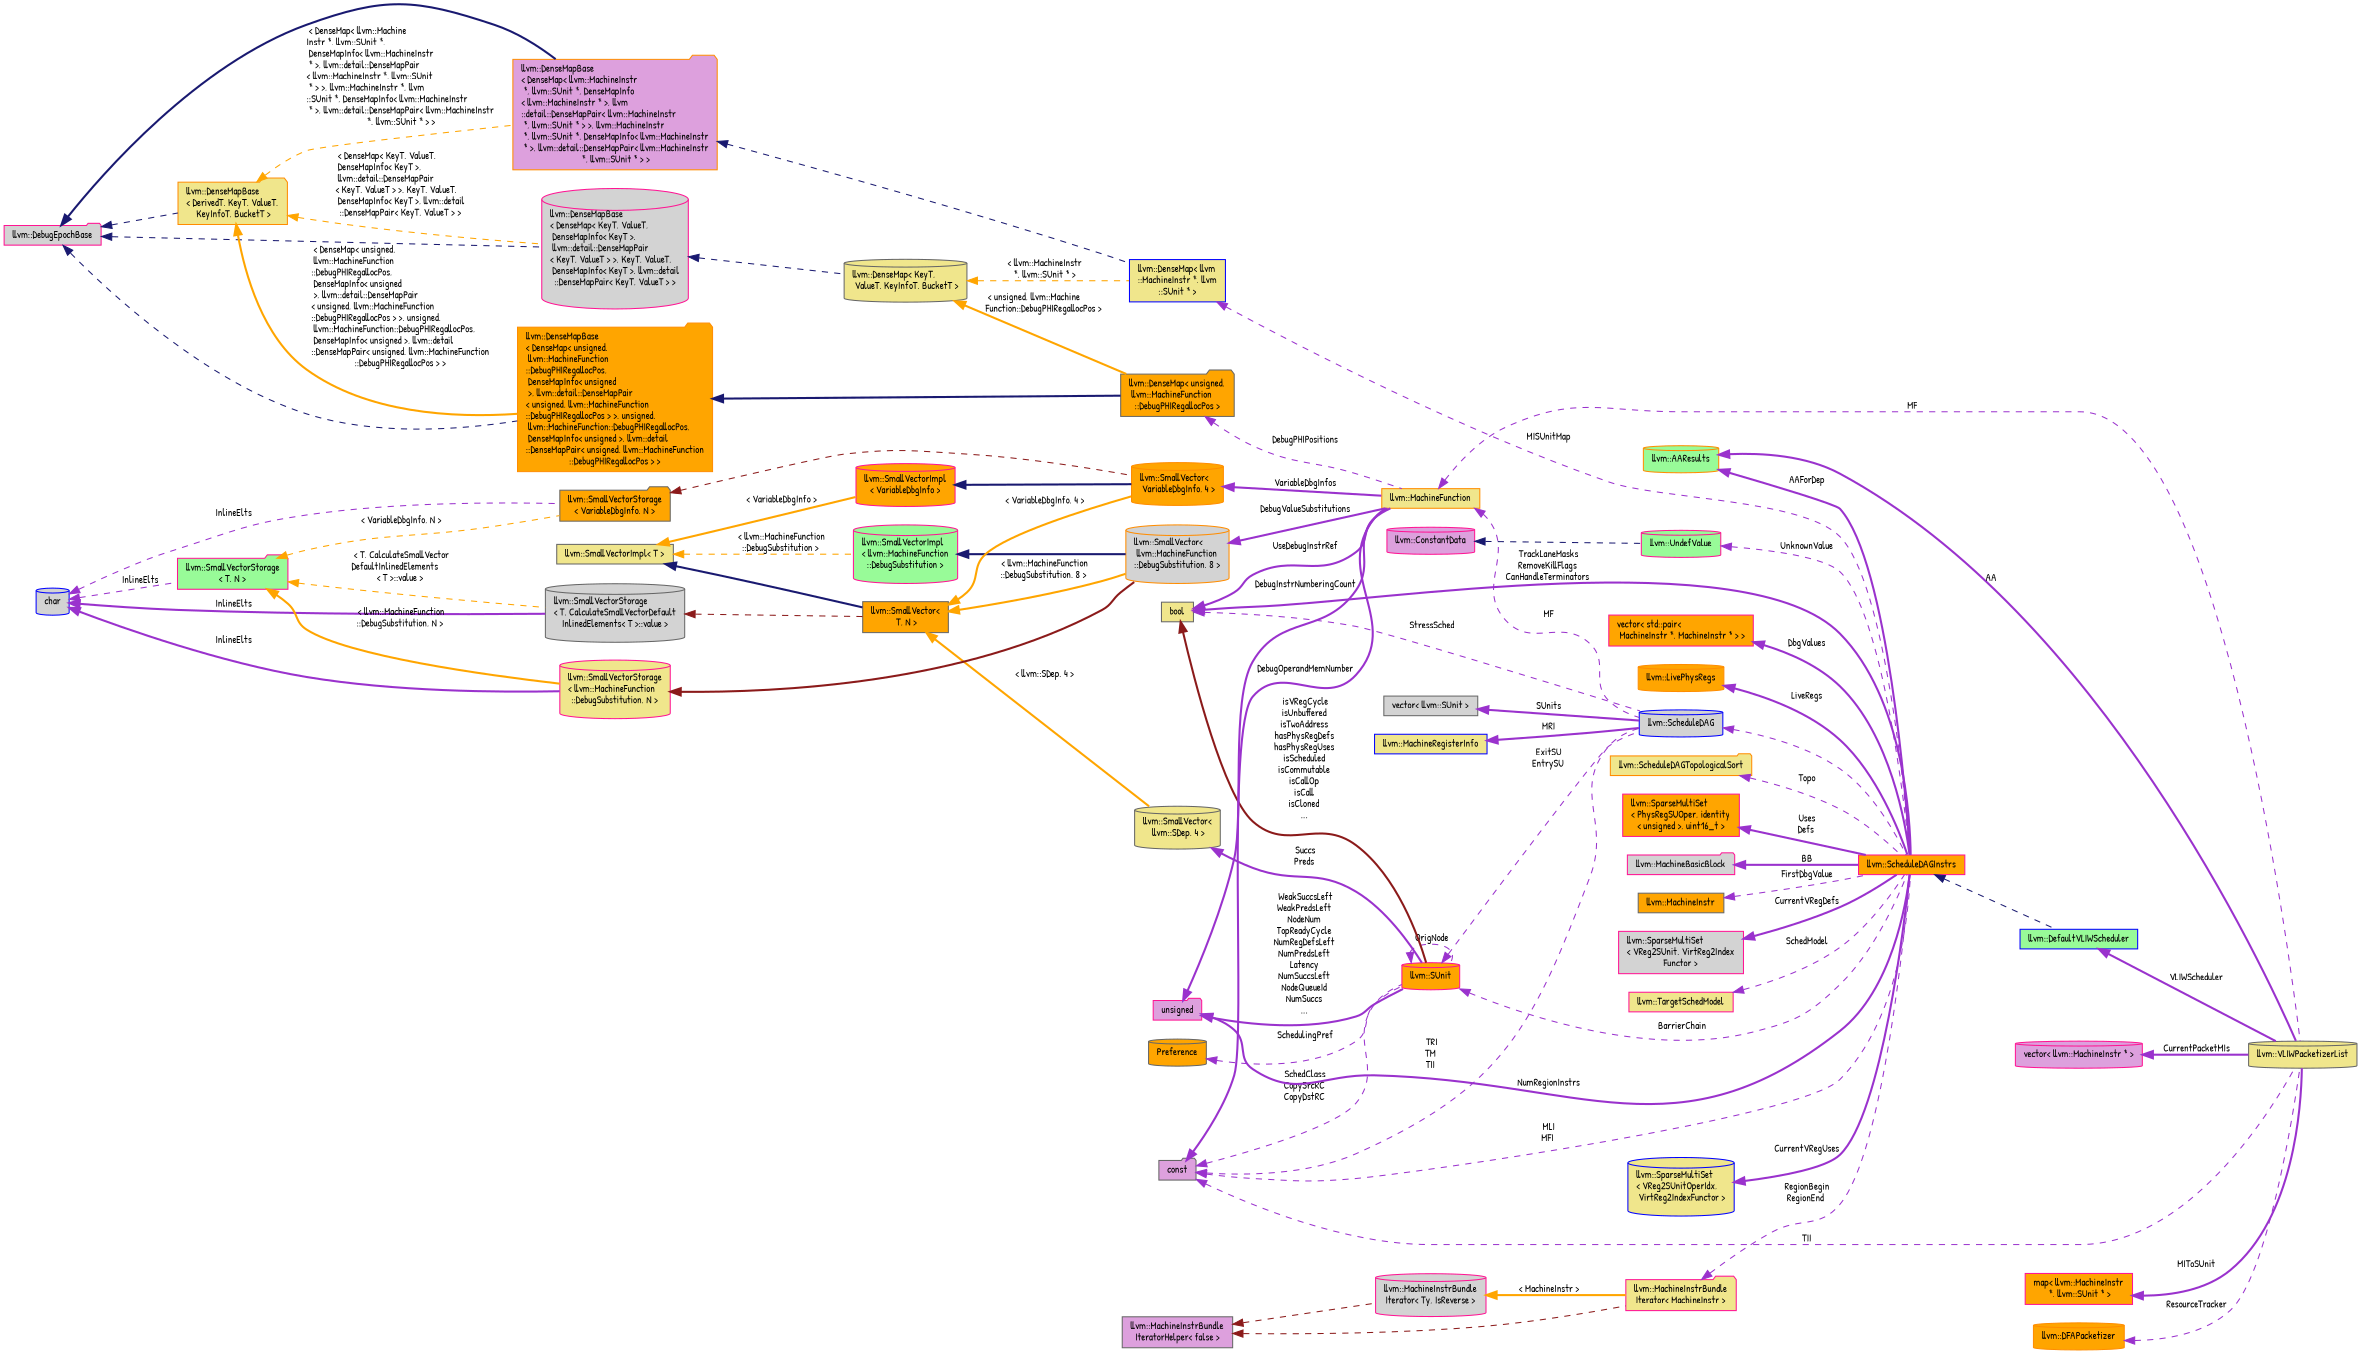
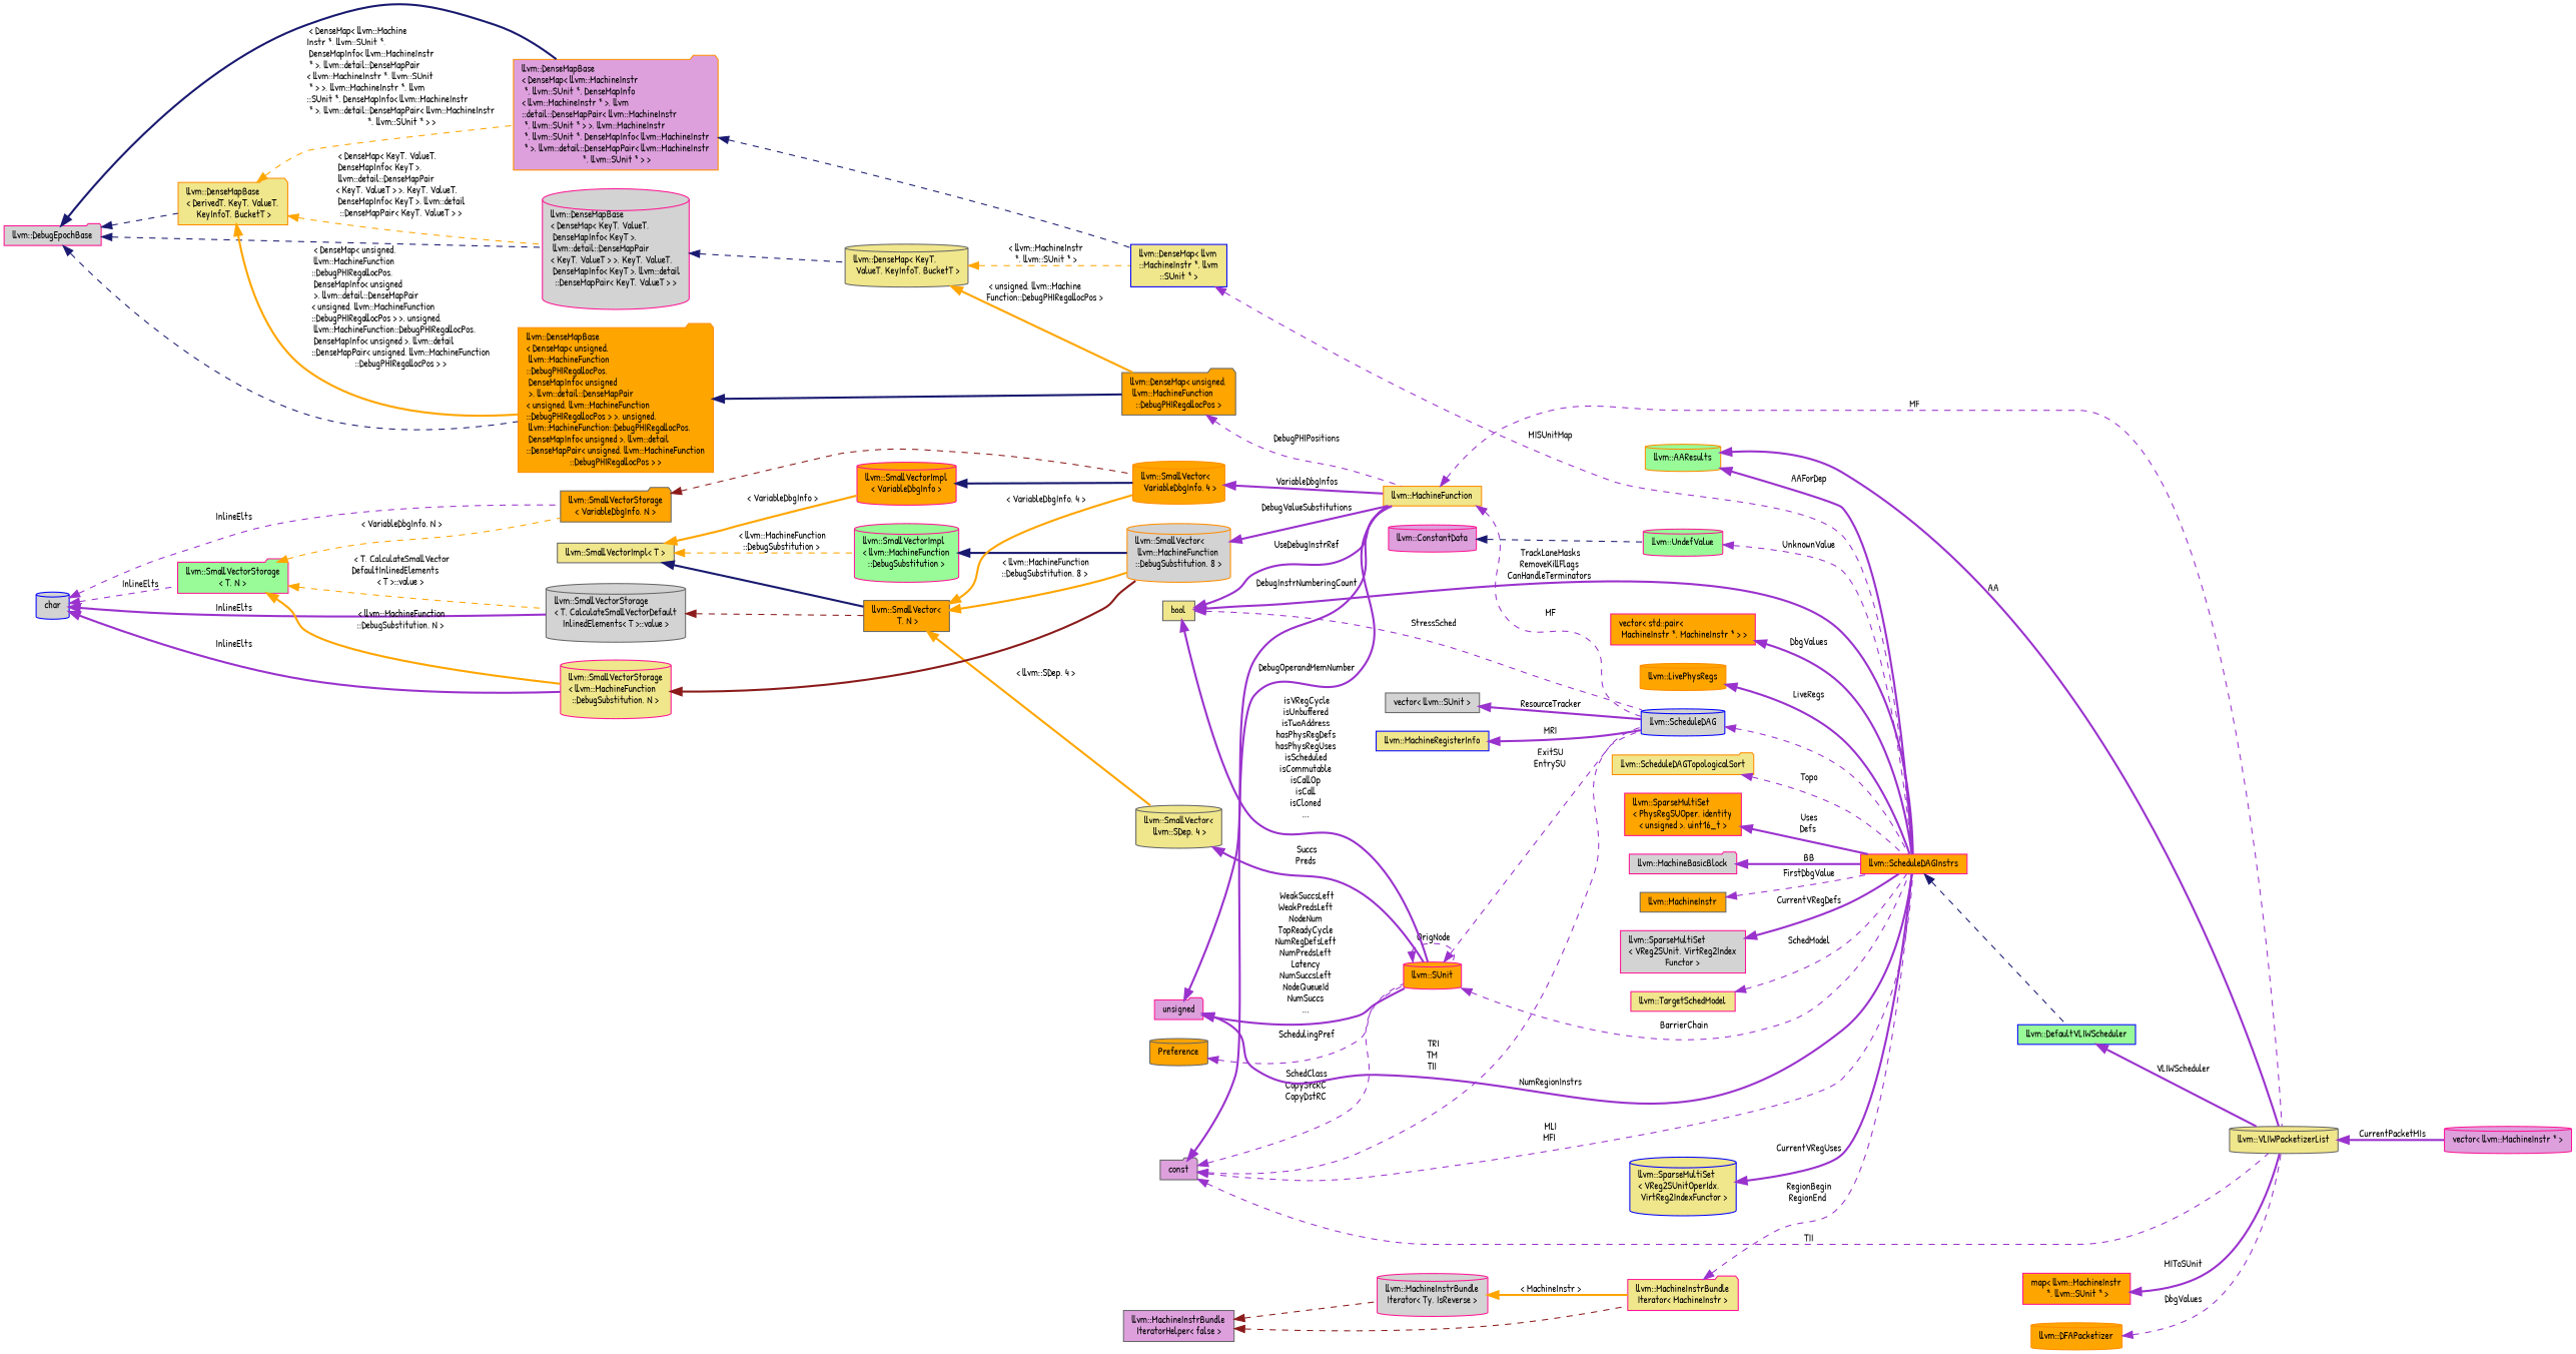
  digraph {
    fontname="Patrick Hand"
    rankdir=LR
    node [color=deeppink fillcolor=orange fontname="Patrick Hand" fontsize=10 shape=cylinder style=filled]
    edge [color=darkorchid3 dir=back fontname="Patrick Hand" fontsize=10 labelfontname=Helvetica labelfontsize=10 style=dashed]
    n1 [color=gray40 fillcolor=khaki fontcolor=black height=0.2 label="llvm::VLIWPacketizerList" width=0.4]
    n2 [color=darkorange fillcolor=khaki height=0.2 label="llvm::MachineFunction" shape=box width=0.4]
    n3 [color=blue fillcolor=lightgrey height=0.2 label="llvm::ScheduleDAG" width=0.4]
    n4 [height=0.2 label="llvm::ScheduleDAGInstrs" shape=box width=0.4]
    n5 [color=darkorange fillcolor=lightgrey height=0.2 label="llvm::SmallVector\<\l llvm::MachineFunction\l::DebugSubstitution, 8 \>" width=0.4]
    n6 [fillcolor=palegreen height=0.2 label="llvm::SmallVectorImpl\l\< llvm::MachineFunction\l::DebugSubstitution \>" width=0.4]
    n7 [color=gray40 fillcolor=khaki height=0.2 label="llvm::SmallVectorImpl\< T \>" shape=box width=0.4]
    n8 [color=gray40 height=0.2 label="llvm::SmallVector\<\l T, N \>" shape=box width=0.4]
    n9 [height=0.2 label="llvm::SmallVectorImpl\l\< VariableDbgInfo \>" width=0.4]
    n10 [color=darkorange height=0.2 label="llvm::SmallVector\<\l VariableDbgInfo, 4 \>" width=0.4]
    n11 [color=gray40 fillcolor=khaki height=0.2 label="llvm::SmallVector\<\l llvm::SDep, 4 \>" width=0.4]
    n12 [fillcolor=khaki height=0.2 label="llvm::SmallVectorStorage\l\< llvm::MachineFunction\l::DebugSubstitution, N \>" width=0.4]
    n13 [color=blue fillcolor=lightgrey height=0.2 label=char width=0.4]
    n14 [fillcolor=palegreen height=0.2 label="llvm::SmallVectorStorage\l\< T, N \>" shape=folder width=0.4]
    n15 [color=gray40 fillcolor=lightgrey height=0.2 label="llvm::SmallVectorStorage\l\< T, CalculateSmallVectorDefault\lInlinedElements\< T \>::value \>" width=0.4]
    n16 [color=gray40 height=0.2 label="llvm::SmallVectorStorage\l\< VariableDbgInfo, N \>" shape=folder width=0.4]
    n17 [height=0.2 label="llvm::SUnit" width=0.4]
    n18 [color=gray40 height=0.2 label="llvm::DenseMap\< unsigned,\l llvm::MachineFunction\l::DebugPHIRegallocPos \>" shape=folder width=0.4]
    n19 [color=darkorange height=0.2 label="llvm::DenseMapBase\l\< DenseMap\< unsigned,\l llvm::MachineFunction\l::DebugPHIRegallocPos,\l DenseMapInfo\< unsigned\l \>, llvm::detail::DenseMapPair\l\< unsigned, llvm::MachineFunction\l::DebugPHIRegallocPos \> \>, unsigned,\l llvm::MachineFunction::DebugPHIRegallocPos,\l DenseMapInfo\< unsigned \>, llvm::detail\l::DenseMapPair\< unsigned, llvm::MachineFunction\l::DebugPHIRegallocPos \> \>" shape=folder width=0.4]
    n20 [fillcolor=lightgrey height=0.2 label="llvm::DebugEpochBase" shape=folder width=0.4]
    n21 [color=darkorange fillcolor=khaki height=0.2 label="llvm::DenseMapBase\l\< DerivedT, KeyT, ValueT,\l KeyInfoT, BucketT \>" shape=folder width=0.4]
    n22 [fillcolor=lightgrey height=0.2 label="llvm::DenseMapBase\l\< DenseMap\< KeyT, ValueT,\l DenseMapInfo\< KeyT \>,\l llvm::detail::DenseMapPair\l\< KeyT, ValueT \> \>, KeyT, ValueT,\l DenseMapInfo\< KeyT \>, llvm::detail\l::DenseMapPair\< KeyT, ValueT \> \>" width=0.4]
    n23 [color=darkorange fillcolor=plum height=0.2 label="llvm::DenseMapBase\l\< DenseMap\< llvm::MachineInstr\l *, llvm::SUnit *, DenseMapInfo\l\< llvm::MachineInstr * \>, llvm\l::detail::DenseMapPair\< llvm::MachineInstr\l *, llvm::SUnit * \> \>, llvm::MachineInstr\l *, llvm::SUnit *, DenseMapInfo\< llvm::MachineInstr\l * \>, llvm::detail::DenseMapPair\< llvm::MachineInstr\l *, llvm::SUnit * \> \>" shape=folder width=0.4]
    n24 [color=gray40 fillcolor=khaki height=0.2 label="llvm::DenseMap\< KeyT,\l ValueT, KeyInfoT, BucketT \>" width=0.4]
    n25 [color=blue fillcolor=khaki height=0.2 label="llvm::DenseMap\< llvm\l::MachineInstr *, llvm\l::SUnit * \>" shape=box width=0.4]
    n26 [color=gray40 fillcolor=khaki height=0.2 label=bool shape=box width=0.4]
    n27 [color=blue fillcolor=palegreen height=0.2 label="llvm::DefaultVLIWScheduler" shape=box width=0.4]
    n28 [color=gray40 fillcolor=plum height=0.2 label=const shape=folder width=0.4]
    n29 [fillcolor=plum height=0.2 label=unsigned shape=folder width=0.4]
    n30 [fillcolor=plum height=0.2 label="vector\< llvm::MachineInstr * \>" width=0.4]
    n31 [color=darkorange fillcolor=palegreen height=0.2 label="llvm::AAResults" width=0.4]
    n32 [color=gray40 height=0.2 label=Preference width=0.4]
    n33 [color=gray40 fillcolor=lightgrey height=0.2 label="vector\< llvm::SUnit \>" shape=box width=0.4]
    n34 [color=blue fillcolor=khaki height=0.2 label="llvm::MachineRegisterInfo" shape=box width=0.4]
    n35 [fillcolor=khaki height=0.2 label="llvm::MachineInstrBundle\lIterator\< MachineInstr \>" shape=folder width=0.4]
    n36 [color=gray40 fillcolor=plum height=0.2 label="llvm::MachineInstrBundle\lIteratorHelper\< false \>" shape=box width=0.4]
    n37 [fillcolor=lightgrey height=0.2 label="llvm::MachineInstrBundle\lIterator\< Ty, IsReverse \>" width=0.4]
    n38 [height=0.2 label="vector\< std::pair\<\l MachineInstr *, MachineInstr * \> \>" shape=box width=0.4]
    n39 [color=darkorange height=0.2 label="llvm::LivePhysRegs" width=0.4]
    n40 [fillcolor=palegreen height=0.2 label="llvm::UndefValue" width=0.4]
    n41 [fillcolor=plum height=0.2 label="llvm::ConstantData" width=0.4]
    n42 [color=darkorange fillcolor=khaki height=0.2 label="llvm::ScheduleDAGTopologicalSort" shape=folder width=0.4]
    n43 [height=0.2 label="llvm::SparseMultiSet\l\< PhysRegSUOper, identity\l\< unsigned \>, uint16_t \>" shape=box width=0.4]
    n44 [fillcolor=lightgrey height=0.2 label="llvm::MachineBasicBlock" shape=folder width=0.4]
    n45 [color=gray40 height=0.2 label="llvm::MachineInstr" shape=box width=0.4]
    n46 [fillcolor=lightgrey height=0.2 label="llvm::SparseMultiSet\l\< VReg2SUnit, VirtReg2Index\lFunctor \>" shape=box width=0.4]
    n47 [fillcolor=khaki height=0.2 label="llvm::TargetSchedModel" shape=box width=0.4]
    n48 [color=blue fillcolor=khaki height=0.2 label="llvm::SparseMultiSet\l\< VReg2SUnitOperIdx,\l VirtReg2IndexFunctor \>" width=0.4]
    n49 [height=0.2 label="map\< llvm::MachineInstr\l *, llvm::SUnit * \>" shape=box width=0.4]
    n50 [color=darkorange height=0.2 label="llvm::DFAPacketizer" width=0.4]
    n2 -> n1 [label=" MF"]
    n2 -> n3 [label=" MF"]
    n3 -> n4
    n4 -> n27 [color=midnightblue]
    n5 -> n2 [label=" DebugValueSubstitutions" style=bold]
    n6 -> n5 [color=midnightblue style=bold]
    n7 -> n6 [color=orange label=" \< llvm::MachineFunction\l::DebugSubstitution \>"]
    n7 -> n8 [color=midnightblue style=bold]
    n7 -> n9 [color=orange label=" \< VariableDbgInfo \>" style=bold]
    n8 -> n5 [color=orange label=" \< llvm::MachineFunction\l::DebugSubstitution, 8 \>" style=bold]
    n8 -> n10 [color=orange label=" \< VariableDbgInfo, 4 \>" style=bold]
    n8 -> n11 [color=orange label=" \< llvm::SDep, 4 \>" style=bold]
    n9 -> n10 [color=midnightblue style=bold]
    n10 -> n2 [label=" VariableDbgInfos" style=bold]
    n11 -> n17 [label=" Succs\nPreds" style=bold]
    n12 -> n5 [color=firebrick4 style=bold]
    n13 -> n12 [label=" InlineElts" style=bold]
    n13 -> n14 [label=" InlineElts"]
    n13 -> n15 [label=" InlineElts" style=bold]
    n13 -> n16 [label=" InlineElts"]
    n14 -> n12 [color=orange label=" \< llvm::MachineFunction\l::DebugSubstitution, N \>" style=bold]
    n14 -> n15 [color=orange label=" \< T, CalculateSmallVector\lDefaultInlinedElements\l\< T \>::value \>"]
    n14 -> n16 [color=orange label=" \< VariableDbgInfo, N \>"]
    n15 -> n8 [color=firebrick4]
    n16 -> n10 [color=firebrick4]
    n17 -> n3 [label=" ExitSU\nEntrySU"]
    n17 -> n4 [label=" BarrierChain"]
    n17 -> n17 [label=" OrigNode"]
    n18 -> n2 [label=" DebugPHIPositions"]
    n19 -> n18 [color=midnightblue style=bold]
    n20 -> n19 [color=midnightblue]
    n20 -> n21 [color=midnightblue]
    n20 -> n22 [color=midnightblue]
    n20 -> n23 [color=midnightblue style=bold]
    n21 -> n19 [color=orange label=" \< DenseMap\< unsigned,\l llvm::MachineFunction\l::DebugPHIRegallocPos,\l DenseMapInfo\< unsigned\l \>, llvm::detail::DenseMapPair\l\< unsigned, llvm::MachineFunction\l::DebugPHIRegallocPos \> \>, unsigned,\l llvm::MachineFunction::DebugPHIRegallocPos,\l DenseMapInfo\< unsigned \>, llvm::detail\l::DenseMapPair\< unsigned, llvm::MachineFunction\l::DebugPHIRegallocPos \> \>" style=bold]
    n21 -> n22 [color=orange label=" \< DenseMap\< KeyT, ValueT,\l DenseMapInfo\< KeyT \>,\l llvm::detail::DenseMapPair\l\< KeyT, ValueT \> \>, KeyT, ValueT,\l DenseMapInfo\< KeyT \>, llvm::detail\l::DenseMapPair\< KeyT, ValueT \> \>"]
    n21 -> n23 [color=orange label=" \< DenseMap\< llvm::Machine\lInstr *, llvm::SUnit *,\l DenseMapInfo\< llvm::MachineInstr\l * \>, llvm::detail::DenseMapPair\l\< llvm::MachineInstr *, llvm::SUnit\l * \> \>, llvm::MachineInstr *, llvm\l::SUnit *, DenseMapInfo\< llvm::MachineInstr\l * \>, llvm::detail::DenseMapPair\< llvm::MachineInstr\l *, llvm::SUnit * \> \>"]
    n22 -> n24 [color=midnightblue]
    n23 -> n25 [color=midnightblue]
    n24 -> n18 [color=orange label=" \< unsigned, llvm::Machine\lFunction::DebugPHIRegallocPos \>" style=bold]
    n24 -> n25 [color=orange label=" \< llvm::MachineInstr\l *, llvm::SUnit * \>"]
    n25 -> n4 [label=" MISUnitMap"]
    n26 -> n2 [label=" UseDebugInstrRef" style=bold]
    n26 -> n3 [label=" StressSched"]
    n26 -> n4 [label=" TrackLaneMasks\nRemoveKillFlags\nCanHandleTerminators" style=bold]
-   n26 -> n17 [color=firebrick4 label=" isVRegCycle\nisUnbuffered\nisTwoAddress\nhasPhysRegDefs\nhasPhysRegUses\nisScheduled\nisCommutable\nisCallOp\nisCall\nisCloned\n..." style=bold]
+   n26 -> n17 [label=" isVRegCycle\nisUnbuffered\nisTwoAddress\nhasPhysRegDefs\nhasPhysRegUses\nisScheduled\nisCommutable\nisCallOp\nisCall\nisCloned\n..." style=bold]
    n27 -> n1 [label=" VLIWScheduler" style=bold]
    n28 -> n1 [label=" TII"]
    n28 -> n2 [label=" DebugOperandMemNumber" style=bold]
    n28 -> n3 [label=" TRI\nTM\nTII"]
    n28 -> n4 [label=" MLI\nMFI"]
    n28 -> n17 [label=" SchedClass\nCopySrcRC\nCopyDstRC"]
    n29 -> n2 [label=" DebugInstrNumberingCount" style=bold]
    n29 -> n4 [label=" NumRegionInstrs" style=bold]
    n29 -> n17 [label=" WeakSuccsLeft\nWeakPredsLeft\nNodeNum\nTopReadyCycle\nNumRegDefsLeft\nNumPredsLeft\nLatency\nNumSuccsLeft\nNodeQueueId\nNumSuccs\n..." style=bold]
-   n30 -> n1 [label=" CurrentPacketMIs" style=bold]
+   n1 -> n30 [label=" CurrentPacketMIs" style=bold]
    n31 -> n1 [label=" AA" style=bold]
    n31 -> n4 [label=" AAForDep" style=bold]
    n32 -> n17 [label=" SchedulingPref"]
-   n33 -> n3 [label=" SUnits" style=bold]
+   n33 -> n3 [label=" ResourceTracker" style=bold]
    n34 -> n3 [label=" MRI" style=bold]
    n35 -> n4 [label=" RegionBegin\nRegionEnd"]
    n36 -> n35 [color=firebrick4]
    n36 -> n37 [color=firebrick4]
    n37 -> n35 [color=orange label=" \< MachineInstr \>" style=bold]
    n38 -> n4 [label=" DbgValues" style=bold]
    n39 -> n4 [label=" LiveRegs" style=bold]
    n40 -> n4 [label=" UnknownValue"]
    n41 -> n40 [color=midnightblue]
    n42 -> n4 [label=" Topo"]
    n43 -> n4 [label=" Uses\nDefs" style=bold]
    n44 -> n4 [label=" BB" style=bold]
    n45 -> n4 [label=" FirstDbgValue"]
    n46 -> n4 [label=" CurrentVRegDefs" style=bold]
    n47 -> n4 [label=" SchedModel"]
    n48 -> n4 [label=" CurrentVRegUses" style=bold]
    n49 -> n1 [label=" MIToSUnit" style=bold]
-   n50 -> n1 [label=" ResourceTracker"]
+   n50 -> n1 [label=" DbgValues"]
  }
